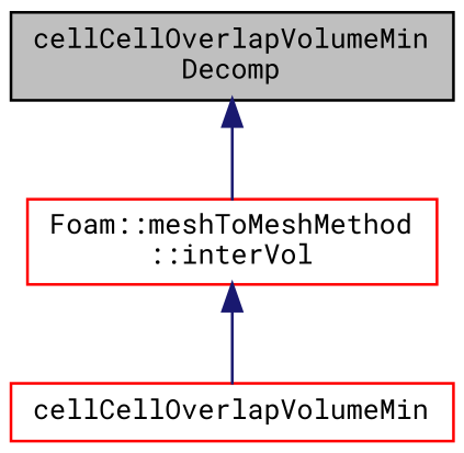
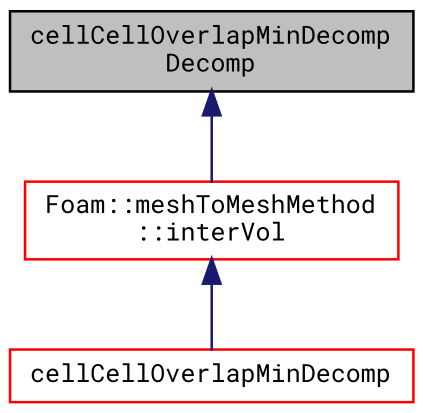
  digraph {
    fontname="Roboto Mono"
    rankdir=TB
    node [color=red fontname="Roboto Mono" fontsize=10 shape=record]
    edge [color=midnightblue dir=back fontname="Roboto Mono" fontsize=10 labelfontname=FreeSans labelfontsize=10 style=solid]
-   n1 [color=black fillcolor=grey75 fontcolor=black height=0.2 label="cellCellOverlapVolumeMin\lDecomp" style=filled width=0.4]
+   n1 [color=black fillcolor=grey75 fontcolor=black height=0.2 label="cellCellOverlapMinDecomp\lDecomp" style=filled width=0.4]
    n2 [height=0.2 label="Foam::meshToMeshMethod\l::interVol" width=0.4]
-   n3 [height=0.2 label=cellCellOverlapVolumeMin width=0.4]
+   n3 [height=0.2 label=cellCellOverlapMinDecomp width=0.4]
    n1 -> n2
    n2 -> n3
  }
